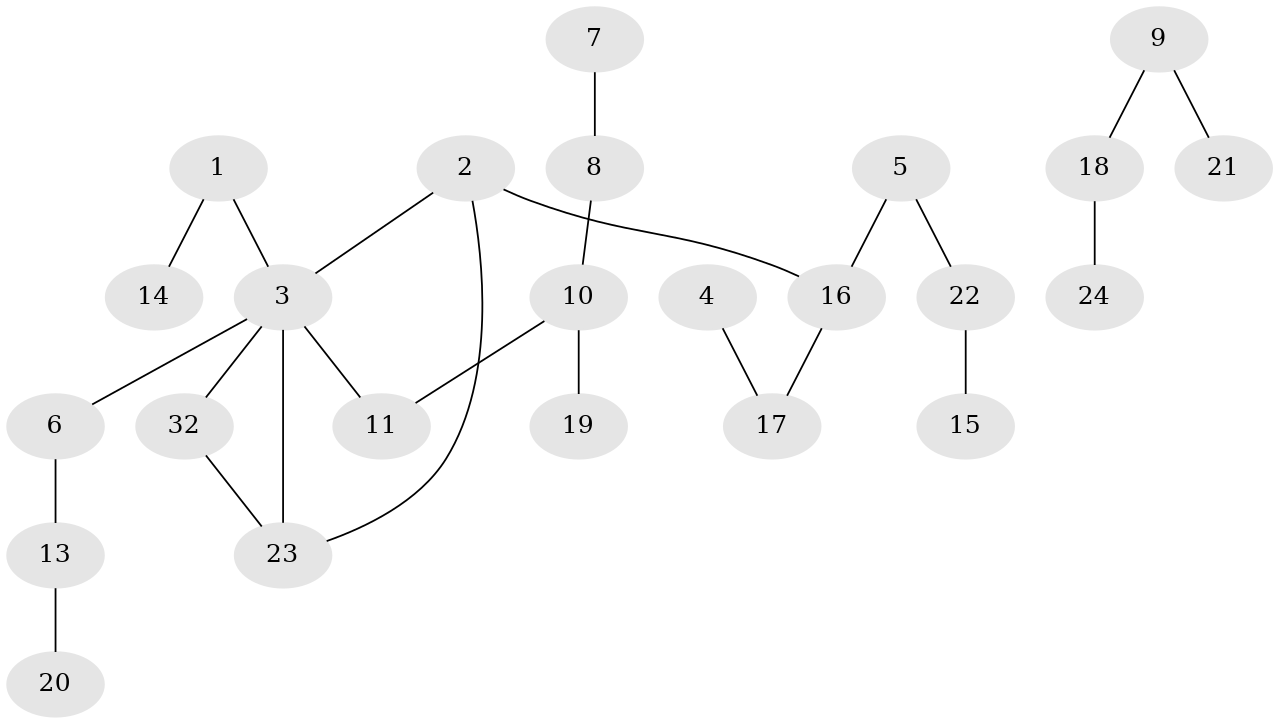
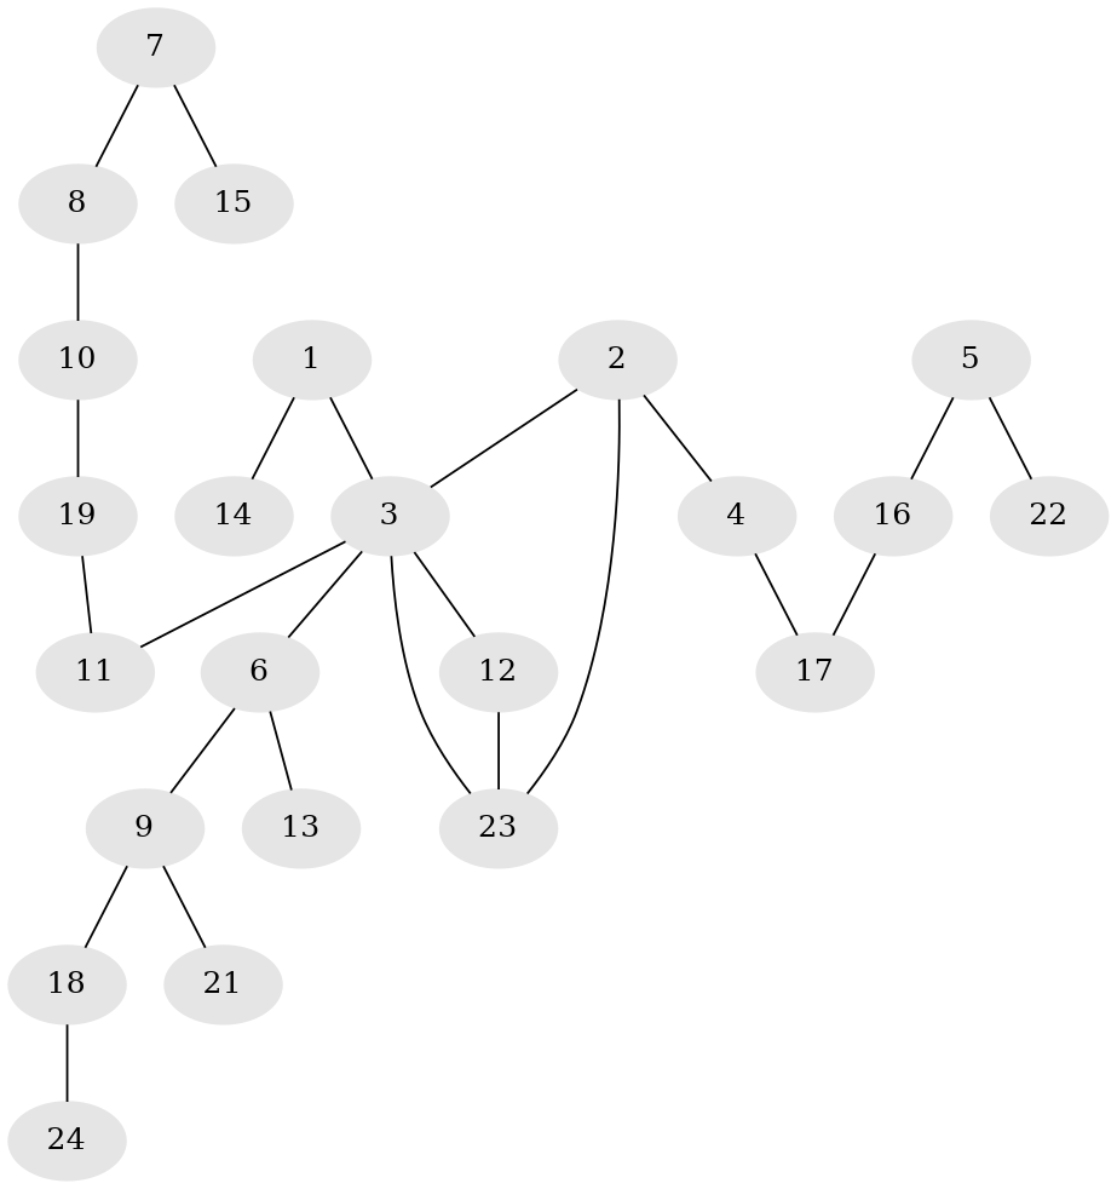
  graph {
    node [color=gray90 style=filled]
    edge [weight=1.0]
    1
    3
    14
    2
    4
    23
    6
    11
-   12 [label=32]
+   12
    5
    16
    22
    17
    9
    13
    7
    8
    15
    18
    21
-   20
    10
    19
    24
    1 -- 3
    1 -- 14
    3 -- 23
    3 -- 6
    3 -- 11
    3 -- 12
    2 -- 3
-   2 -- 16
+   2 -- 4
    2 -- 23
    4 -- 17
+   6 -- 9
    6 -- 13
    12 -- 23
    5 -- 16
    5 -- 22
    16 -- 17
    9 -- 18
    9 -- 21
-   13 -- 20
    7 -- 8
-   22 -- 15
+   7 -- 15
    8 -- 10
    18 -- 24
-   10 -- 11
+   19 -- 11
    10 -- 19
  }
